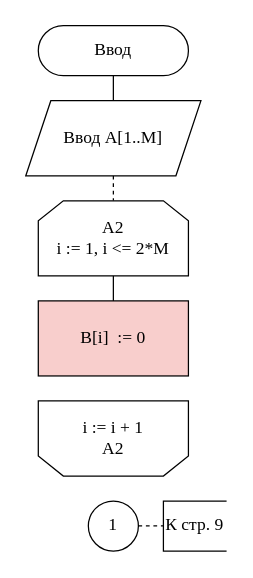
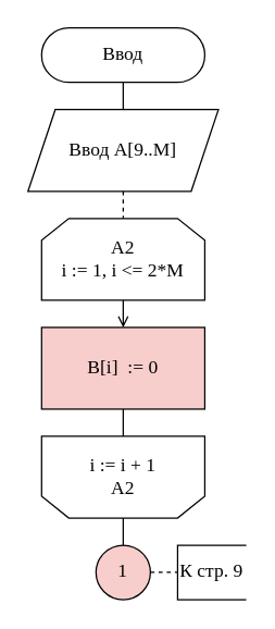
  <mxCell id="0" />
  <mxCell id="1" parent="0" />
  <mxCell id="2" style="edgeStyle=orthogonalEdgeStyle;rounded=0;orthogonalLoop=1;jettySize=auto;html=1;exitX=0.5;exitY=1;exitDx=0;exitDy=0;entryX=0.5;entryY=0;entryDx=0;entryDy=0;endArrow=none;endFill=0;fontSize=14;fontFamily=Times New Roman;" parent="1" source="3" edge="1"><mxGeometry relative="1" as="geometry"><mxPoint x="90" y="80" as="targetPoint" /></mxGeometry></mxCell>
  <mxCell id="3" value="Ввод&lt;br style=&quot;font-size: 14px;&quot;&gt;" style="rounded=1;whiteSpace=wrap;html=1;arcSize=50;fontSize=14;fontFamily=Times New Roman;" parent="1" vertex="1"><mxGeometry x="30" y="20" width="120" height="40" as="geometry" /></mxCell>
  <mxCell id="4" style="edgeStyle=orthogonalEdgeStyle;rounded=0;orthogonalLoop=1;jettySize=auto;html=1;exitX=0.5;exitY=1;exitDx=0;exitDy=0;entryX=0.5;entryY=0;entryDx=0;entryDy=0;endArrow=none;endFill=0;dashed=1;" edge="1" parent="1" source="5" target="7"><mxGeometry relative="1" as="geometry" /></mxCell>
- <mxCell id="5" value="Ввод A[1..M]" style="shape=parallelogram;perimeter=parallelogramPerimeter;whiteSpace=wrap;html=1;fixedSize=1;fontSize=14;fontFamily=Times New Roman;" parent="1" vertex="1"><mxGeometry x="20" y="80" width="140" height="60" as="geometry" /></mxCell>
- <mxCell id="6" style="edgeStyle=orthogonalEdgeStyle;rounded=0;orthogonalLoop=1;jettySize=auto;html=1;exitX=0.5;exitY=1;exitDx=0;exitDy=0;entryX=0.5;entryY=0;entryDx=0;entryDy=0;endArrow=none;endFill=0;fontSize=14;fontFamily=Times New Roman;" parent="1" source="7" target="11" edge="1"><mxGeometry relative="1" as="geometry" /></mxCell>
+ <mxCell id="5" value="Ввод A[9..M]" style="shape=parallelogram;perimeter=parallelogramPerimeter;whiteSpace=wrap;html=1;fixedSize=1;fontSize=14;fontFamily=Times New Roman;" parent="1" vertex="1"><mxGeometry x="20" y="80" width="140" height="60" as="geometry" /></mxCell>
+ <mxCell id="6" style="edgeStyle=orthogonalEdgeStyle;rounded=0;orthogonalLoop=1;jettySize=auto;html=1;exitX=0.5;exitY=1;exitDx=0;exitDy=0;entryX=0.5;entryY=0;entryDx=0;entryDy=0;endArrow=open;endFill=0;fontSize=14;fontFamily=Times New Roman;" parent="1" source="7" target="11" edge="1"><mxGeometry relative="1" as="geometry" /></mxCell>
  <mxCell id="7" value="А2&lt;br style=&quot;font-size: 14px;&quot;&gt;i := 1, i &amp;lt;= 2*M" style="shape=loopLimit;whiteSpace=wrap;html=1;fontSize=14;fontFamily=Times New Roman;" parent="1" vertex="1"><mxGeometry x="30" y="160" width="120" height="60" as="geometry" /></mxCell>
+ <mxCell id="8" style="edgeStyle=orthogonalEdgeStyle;rounded=0;orthogonalLoop=1;jettySize=auto;html=1;exitX=0.5;exitY=1;exitDx=0;exitDy=0;entryX=0.5;entryY=0;entryDx=0;entryDy=0;endArrow=none;endFill=0;" parent="1" source="9" target="12" edge="1"><mxGeometry relative="1" as="geometry" /></mxCell>
  <mxCell id="9" value="i := i + 1&lt;br style=&quot;font-size: 14px;&quot;&gt;A2" style="shape=loopLimit;whiteSpace=wrap;html=1;flipV=1;fontSize=14;fontFamily=Times New Roman;" parent="1" vertex="1"><mxGeometry x="30" y="320" width="120" height="60" as="geometry" /></mxCell>
+ <mxCell id="10" style="edgeStyle=orthogonalEdgeStyle;rounded=0;orthogonalLoop=1;jettySize=auto;html=1;exitX=0.5;exitY=1;exitDx=0;exitDy=0;entryX=0.5;entryY=0;entryDx=0;entryDy=0;endArrow=none;endFill=0;fontSize=14;fontFamily=Times New Roman;" parent="1" source="11" target="9" edge="1"><mxGeometry relative="1" as="geometry" /></mxCell>
  <mxCell id="11" value="B[i]&amp;nbsp; := 0" style="rounded=0;whiteSpace=wrap;html=1;fontSize=14;fontFamily=Times New Roman;fillColor=#f8cecc;" parent="1" vertex="1"><mxGeometry x="30" y="240" width="120" height="60" as="geometry" /></mxCell>
- <mxCell id="12" value="1" style="ellipse;whiteSpace=wrap;html=1;aspect=fixed;fontSize=14;fontFamily=Times New Roman;" parent="1" vertex="1"><mxGeometry x="70" y="400" width="40" height="40" as="geometry" /></mxCell>
+ <mxCell id="12" value="1" style="ellipse;whiteSpace=wrap;html=1;aspect=fixed;fontSize=14;fontFamily=Times New Roman;fillColor=#f8cecc;" parent="1" vertex="1"><mxGeometry x="70" y="400" width="40" height="40" as="geometry" /></mxCell>
  <mxCell id="13" value="К стр. 9" style="shape=partialRectangle;whiteSpace=wrap;html=1;bottom=1;right=1;left=1;top=0;fillColor=none;routingCenterX=-0.5;fontFamily=Times New Roman;fontSize=14;direction=north;flipH=1;align=left;" parent="1" vertex="1"><mxGeometry x="130" y="400" width="50" height="40" as="geometry" /></mxCell>
  <mxCell id="14" value="" style="endArrow=none;dashed=1;html=1;" parent="1" edge="1"><mxGeometry width="50" height="50" relative="1" as="geometry"><mxPoint x="110" y="419.86" as="sourcePoint" /><mxPoint x="130" y="419.86" as="targetPoint" /></mxGeometry></mxCell>
